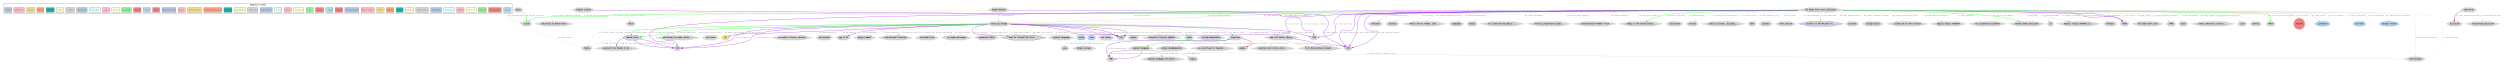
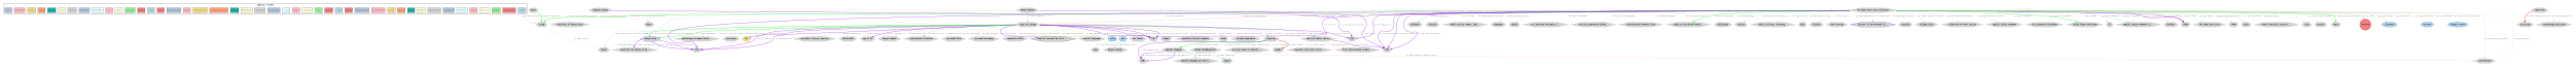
  digraph {
    bgcolor=white
    compound=true
    fontname="Roboto Mono"
    rankdir=TB
    node [fillcolor=lightgray fontname="Roboto Mono" fontsize=12 shape=hexagon style=filled color=gray]
    edge [color=purple fontname="Roboto Mono" fontsize=10 penwidth=1]
    n1 [fillcolor=lightblue fontsize=8 label=Increment shape=box color=""]
    n2 [fillcolor=lightcoral fontsize=8 label=People_by_vocation shape=box color=""]
    n3 [fillcolor=lightgreen fontsize=8 label=Publishing shape=box color=""]
    n4 [fillcolor=lightyellow fontsize=8 label=Relative_time shape=box color=""]
    n5 [fillcolor=lightpink fontsize=8 label=Statement shape=box color=""]
    n6 [fillcolor=lightcyan fontsize=8 label=Activity_start shape=box color=""]
    n7 [fillcolor=lightsteelblue fontsize=8 label=Quantified_mass shape=box color=""]
    n8 [fontsize=8 label=Education_teaching shape=box color=""]
    n9 [fillcolor=lightgoldenrodyellow fontsize=8 label=Assistance shape=box color=""]
    n10 [fillcolor=lightseagreen fontsize=8 label=Arriving shape=box color=""]
    n11 [fillcolor=lightsalmon fontsize=8 label=Expertise shape=box color=""]
    n12 [fillcolor=lightgoldenrod fontsize=8 label=Attention shape=box color=""]
    n13 [fillcolor=lightpink fontsize=8 label=Objective_influence shape=box color=""]
    n14 [fillcolor=lightsteelblue fontsize=8 label=Duration_description shape=box color=""]
    n15 [fillcolor=lightcoral fontsize=8 label=Receiving shape=box color=""]
    n16 [fillcolor=lightblue fontsize=8 label=Origin shape=box color=""]
    n17 [fillcolor=lightcoral fontsize=8 label=Appointing shape=box color=""]
    n18 [fillcolor=lightgreen fontsize=8 label=Text shape=box color=""]
    n19 [fillcolor=lightyellow fontsize=8 label=Being_employed shape=box color=""]
    n20 [fillcolor=lightpink fontsize=8 label=Motion shape=box color=""]
    n21 [fillcolor=lightcyan fontsize=8 label=Win_prize shape=box color=""]
    n22 [fillcolor=lightsteelblue fontsize=8 label=Political_locales shape=box color=""]
    n23 [fontsize=8 label=Categorization shape=box color=""]
    n24 [fillcolor=lightgoldenrodyellow fontsize=8 label=Being_necessary shape=box color=""]
    n25 [fillcolor=lightseagreen fontsize=8 label=Importance shape=box color=""]
    n26 [fillcolor=lightsalmon fontsize=8 label=Foreign_or_domestic_country shape=box color=""]
    n27 [fillcolor=lightgoldenrod fontsize=8 label=Intentionally_create shape=box color=""]
    n28 [fillcolor=lightpink fontsize=8 label=Becoming shape=box color=""]
    n29 [fillcolor=lightsteelblue fontsize=8 label=Explaining_the_facts shape=box color=""]
    n30 [fillcolor=lightcoral fontsize=8 label=Fields shape=box color=""]
    n31 [fillcolor=lightblue fontsize=8 label=Kinship shape=box color=""]
    n32 [fillcolor=lightcoral fontsize=8 label=Inclusion shape=box color=""]
    n33 [fillcolor=lightgreen fontsize=8 label=Labor_product shape=box color=""]
    n34 [fillcolor=lightyellow fontsize=8 label=Aggregate shape=box color=""]
    n35 [fillcolor=lightpink fontsize=8 label=Age shape=box color=""]
    n36 [fillcolor=lightcyan fontsize=8 label=Ordinal_numbers shape=box color=""]
    n37 [fillcolor=lightsteelblue fontsize=8 label=Reference_text shape=box color=""]
    n38 [fontsize=8 label=Translating shape=box color=""]
    n39 [fillcolor=lightgoldenrodyellow fontsize=8 label=People shape=box color=""]
    n40 [fillcolor=lightseagreen fontsize=8 label=Leadership shape=box color=""]
    n41 [fillcolor=lightsalmon fontsize=8 label=Sharing shape=box color=""]
    n42 [fillcolor=lightgoldenrod fontsize=8 label=Being_born shape=box color=""]
    n43 [fillcolor=lightpink fontsize=8 label=Calendric_unit shape=box color=""]
    n44 [fillcolor=lightsteelblue fontsize=8 label=Travel shape=box color=""]
    n45 [color=red fillcolor=lightcoral label=writers shape=circle]
    n46 [color=blue fillcolor=lightblue label=literature shape=ellipse]
    n47 [color=blue fillcolor=lightblue label=works shape=ellipse]
    n48 [color=blue fillcolor=lightblue label="his work" shape=ellipse]
    n49 [color=blue fillcolor=lightblue label=work shape=ellipse]
    n50 [color=blue fillcolor=lightblue label="Borges's works" shape=ellipse]
    n51 [label=1914]
    n52 [label=influence]
    n53 [label=essays]
    n54 [label=which]
    n55 [label="through imagination"]
    n56 [label=journals]
    n57 [label="motifs such as dreams, laby..."]
    n58 [label=1955]
    n59 [label=languages]
    n60 [label=widely]
    n61 [label="as a librarian and public l..."]
    n62 [label="that his progressive blindn..."]
    n63 [label=international]
    n64 [label="publishing his poems and es..."]
    n65 [label="International Formentor Prize"]
    n66 [label="widely in the United States..."]
    n67 [label=collections]
    n68 [label="Spanish-language and intern..."]
    n69 [label=stories]
    n70 [label="best-known"]
    n71 [label="widely in Europe, including..."]
    n72 [label="20th"]
    n73 [fillcolor=lightgoldenrod label=1971]
    n74 [label="University of Buenos Aires"]
    n75 [label="Jorge Luis Borges"]
    n76 [label="New York Public Library"]
    n77 [label="surrealist literary journals"]
    n78 [label=Switzerland]
    n79 [label="age of 55"]
    n80 [label="Borges himself"]
    n81 [label="international attention"]
    n82 [color=blue label="Buenos Aires"]
    n83 [label="Jerusalem Prize"]
    n84 [label="his poems and essays"]
    n85 [label="completely blind"]
    n86 [color=black label="when he received the first ..."]
    n87 [label="several languages"]
    n88 [label=Argentina]
    n89 [label="his family"]
    n90 [label=1921]
    n91 [label="innovative literary symbols"]
    n92 [label=poems]
    n93 [label="first International Forment..."]
    n94 [label=1961]
    n95 [label="moved with his family to Sw..."]
    n96 [label=family]
    n97 [label="Borges disambiguation"]
    n98 [label="as a key figure in Spanish-..."]
    n99 [label=uses]
    n100 [label="Borges surname "]
    n101 [label=1986]
    n102 [label="Spanish language"]
    n103 [label=people]
    n104 [label="Argentine short-story write..."]
    n105 [label=politician]
    n106 [label="Jorge Borges politician"]
    n107 [label=literary]
    n108 [label="short stories"]
    n109 [color=blue label="director of the National Pu..."]
    n110 [label=citation]
    n111 [label="Collège Calvin"]
    n112 [label=Spain]
    n113 [label=Europe]
    n114 [label="collections of short stories"]
    n115 [label="magical realist movement"]
    n116 [label="English studies"]
    n117 [label="his progressive blindness"]
    n118 [label="United States and Europe"]
    n119 [label=55]
    n120 [label="magical realist movement in..."]
    n121 [label=Scholars]
    n122 [label=figure]
    n123 [label="The Aleph short story collection"]
    n124 [label="1960s"]
    n125 [label="The Aleph short story"]
    n126 [label="1940s"]
    n127 [label=major]
    n128 [label="create innovative literary ..."]
    n129 [label=Latin]
    n130 [label=several]
    n131 [label=where]
    n132 [label="Cape Verde"]
    n133 [label="Samuel Beckett"]
    subgraph cluster_1 {
      subgraph sub_2 {
        color=orange
        fillcolor=lightyellow
        label=Events
        style=filled
      }
    }
    subgraph cluster_3 {
      subgraph sub_4 {
        color=red
        fillcolor=lightcoral
        label=People
        style=filled
      }
    }
    subgraph cluster_5 {
      subgraph sub_6 {
        color=green
        fillcolor=lightgreen
        label=Locations
        style=filled
      }
    }
    subgraph cluster_7 {
      subgraph sub_8 {
        color=blue
        fillcolor=lightblue
        label=Concepts
        style=filled
      }
    }
    subgraph cluster_9 {
      subgraph sub_10 {
        color=gray
        fillcolor=lightgray
        label=Other
        style=filled
      }
    }
    subgraph cluster_11 {
      color=black
      fillcolor=white
      label="Semantic Frames"
      rank=sink
      style=filled
      n1
      n2
      n3
      n4
      n5
      n6
      n7
      n8
      n9
      n10
      n11
      n12
      n13
      n14
      n15
      n16
      n17
      n18
      n19
      n20
      n21
      n22
      n23
      n24
      n25
      n26
      n27
      n28
      n29
      n30
      n31
      n32
      n33
      n34
      n35
      n36
      n37
      n38
      n39
      n40
      n41
      n42
      n43
      n44
    }
    n75 -> n47 [color=lightgreen label="has theme [Labor_product]"]
    n75 -> n49 [color=lightgreen label="has theme [Labor_product]"]
    n75 -> n51 [label="has time [Motion]" penwidth=2]
    n75 -> n51 [label="has time [Being_born]" penwidth=2]
    n75 -> n53 [color=lightgreen label="has text [Text]"]
    n75 -> n55 [color=lightgoldenrod label="has means [Intentionally_create]"]
    n75 -> n58 [label="has time [Leadership]" penwidth=2]
    n75 -> n64 [color=lightcyan label="has activity [Activity_start]"]
    n75 -> n70 [color=lightgreen label="has theme [Labor_product]"]
    n75 -> n73 [label="has time [Win_prize]" penwidth=2]
    n75 -> n76 [color=lightseagreen label="has theme [Leadership]"]
    n75 -> n77 [color=lightgreen label="has theme [Publishing]"]
    n75 -> n78 [color=lightpink label="has goal [Motion]"]
    n75 -> n79 [label="has time [Becoming]" penwidth=2]
    n75 -> n80 [color=lightsalmon label="has theme [Expertise]"]
    n75 -> n81 [color=lightseagreen label="has goal [Arriving]"]
    n75 -> n82 [color=green label="has location [Motion]" penwidth=2]
    n75 -> n82 [color=green label="has location [Being_born]" penwidth=2]
    n75 -> n83 [color=lightcyan label="has prize [Win_prize]"]
    n75 -> n84 [color=lightgreen label="has work [Publishing]"]
    n75 -> n85 [color=lightpink label="has theme [Becoming]"]
    n75 -> n86 [label="has time [Arriving]" penwidth=2]
    n75 -> n87 [color=lightsalmon label="has skill [Expertise]"]
    n75 -> n88 [color=lightseagreen label="has goal [Arriving]"]
    n75 -> n89 [color=lightpink label="has theme [Motion]"]
    n75 -> n90 [label="has time [Publishing]" penwidth=2]
    n75 -> n90 [label="has time [Arriving]" penwidth=2]
    n75 -> n90 [label="has time [Activity_start]" penwidth=2]
    n75 -> n90 [label="has time [Text]" penwidth=2]
    n75 -> n91 [color=lightgoldenrod label="has theme [Intentionally_create]"]
    n75 -> n92 [color=lightgreen label="has text [Text]"]
    n76 -> n75 [color=lightcoral label="has recipient [Receiving]"]
    n76 -> n93 [color=lightcoral label="has theme [Receiving]"]
    n76 -> n94 [label="has time [Receiving]" penwidth=2]
    n82 -> n51 [label="has time [Relative_time]" penwidth=2]
    n82 -> n51 [label="has time [Kinship]" penwidth=2]
    n82 -> n75 [color=lightblue label="has theme [Kinship]"]
    n82 -> n95 [label="has theme [Relative_time]" penwidth=2]
    n82 -> n96 [color=lightblue label="has theme [Kinship]"]
    n88 -> n97 [color=lightsteelblue label="has theme [Reference_text]"]
    n88 -> n98 [color=lightgray label="has category [Categorization]"]
    n88 -> n99 [color=lightblue label="has class [Increment]"]
    n88 -> n100 [color=lightsteelblue label="has theme [Reference_text]"]
    n88 -> n101 [label="has time [Categorization]" penwidth=2]
    n88 -> n102 [color=green label="has location [Categorization]" penwidth=2]
    n88 -> n103 [color=lightblue label="has class [Increment]"]
    n88 -> n103 [color=red label="has person [People]" penwidth=2]
    n88 -> n104 [color=lightgray label="has item [Categorization]"]
    n102 -> n63 [color=lightsalmon label="has theme [Foreign_or_domestic_country]"]
    n102 -> n68 [color=lightseagreen label="has theme [Importance]"]
    n102 -> n101 [label="has time [Importance]" penwidth=2]
    n102 -> n101 [label="has time [Foreign_or_domestic_country]" penwidth=2]
    n102 -> n122 [color=lightseagreen label="has theme [Importance]"]
    n112 -> n113 [color=green label="has location [Inclusion]" penwidth=2]
    n112 -> n113 [color=lightcoral label="has theme [Inclusion]"]
    n113 -> n96 [color=lightblue label="has theme [Kinship]"]
    n116 -> n58 [label="has time [Education_teaching]" penwidth=2]
    n116 -> n74 [color=lightgray label="has institution [Education_teaching]"]
    n116 -> n75 [color=lightgray label="has teacher [Education_teaching]"]
    n123 -> n45 [color=lightgreen label="has text [Text]"]
    n123 -> n46 [color=lightblue label="has entity [Origin]"]
    n123 -> n46 [color=lightcoral label="has theme [Fields]"]
    n123 -> n48 [color=lightgreen label="has work [Publishing]"]
    n123 -> n48 [color=lightgray label="has theme [Translating]"]
    n123 -> n50 [color=lightpink label="has theme [Objective_influence]"]
    n123 -> n51 [label="has time [Education_teaching]" penwidth=2]
    n123 -> n52 [color=lightseagreen label="has theme [Importance]"]
    n123 -> n56 [color=lightgreen label="has text [Text]"]
    n123 -> n57 [color=lightsteelblue label="has theme [Explaining_the_facts]"]
    n123 -> n58 [label="has time [Appointing]" penwidth=2]
    n123 -> n59 [color=lightsteelblue label="has theme [Quantified_mass]"]
    n123 -> n60 [color=lightgray label="has theme [Translating]"]
    n123 -> n61 [color=lightyellow label="has position [Being_employed]"]
    n123 -> n62 [color=lightpink label="has message [Statement]"]
    n123 -> n63 [color=lightgoldenrod label="has theme [Attention]"]
    n123 -> n63 [color=lightsteelblue label="has theme [Political_locales]"]
    n123 -> n65 [color=lightcyan label="has type [Ordinal_numbers]"]
    n123 -> n66 [color=green label="has location [Publishing]" penwidth=2]
    n123 -> n67 [color=lightyellow label="has theme [Aggregate]"]
    n123 -> n69 [color=lightsteelblue label="has theme [Duration_description]"]
    n123 -> n71 [color=lightsteelblue label="has theme [Travel]"]
    n123 -> n72 [color=lightpink label="has theme [Calendric_unit]"]
    n123 -> n75 [color=lightgoldenrodyellow label="has theme [Assistance]"]
    n123 -> n75 [color=lightyellow label="has employee [Being_employed]"]
    n123 -> n75 [color=lightcoral label="has theme [Appointing]"]
    n123 -> n75 [color=lightgray label="has student [Education_teaching]"]
    n123 -> n90 [label="has time [Text]" penwidth=2]
    n123 -> n94 [label="has time [Attention]" penwidth=2]
    n123 -> n94 [label="has time [Ordinal_numbers]" penwidth=2]
    n123 -> n94 [label="has time [Political_locales]" penwidth=2]
    n123 -> n96 [color=lightsteelblue label="has traveler [Travel]"]
    n123 -> n107 [color=lightgreen label="has theme [Text]"]
    n123 -> n108 [color=lightyellow label="has theme [Aggregate]"]
    n123 -> n109 [color=lightcoral label="has role [Appointing]"]
    n123 -> n110 [color=lightgoldenrodyellow label="has theme [Being_necessary]"]
    n123 -> n111 [color=lightgray label="has teacher [Education_teaching]"]
    n123 -> n113 [color=green label="has location [Travel]" penwidth=2]
    n123 -> n114 [color=lightsteelblue label="has theme [Explaining_the_facts]"]
    n123 -> n115 [color=lightpink label="has theme [Objective_influence]"]
    n123 -> n117 [color=lightgoldenrodyellow label="has theme [Assistance]"]
    n123 -> n118 [color=green label="has location [Translating]" penwidth=2]
    n123 -> n119 [color=lightpink label="has age [Age]"]
    n123 -> n120 [color=lightseagreen label="has theme [Importance]"]
    n123 -> n121 [color=lightpink label="has speaker [Statement]"]
    n123 -> n124 [label="has time [Publishing]" penwidth=2]
    n123 -> n124 [label="has time [Translating]" penwidth=2]
    n123 -> n125 [color=lightgreen label="has text [Text]"]
    n123 -> n126 [color=lightgreen label="has theme [Text]"]
    n123 -> n127 [color=lightpink label="has degree [Objective_influence]"]
    n123 -> n128 [color=lightgoldenrodyellow label="has goal [Assistance]"]
    n123 -> n129 [color=lightblue label="has theme [Origin]"]
-   n130 -> n123 [color=lightsteelblue label="has quantity [Quantified_mass]"]
+   n123 -> n130 [color=lightsteelblue label="has quantity [Quantified_mass]"]
    n123 -> n131 [color=green label="has location [Education_teaching]" penwidth=2]
    n132 -> n105 [color=red label="has person [People_by_vocation]" penwidth=2]
    n132 -> n106 [color=lightsteelblue label="has theme [Reference_text]"]
    n133 -> n54 [color=lightsalmon label="has entity [Sharing]"]
    n133 -> n75 [color=lightsalmon label="has theme [Sharing]"]
    n133 -> n94 [label="has time [Sharing]" penwidth=2]
  }
